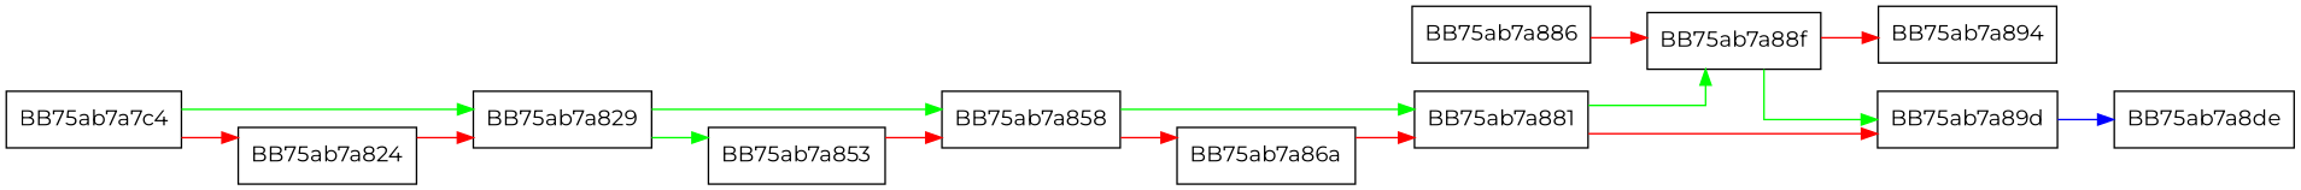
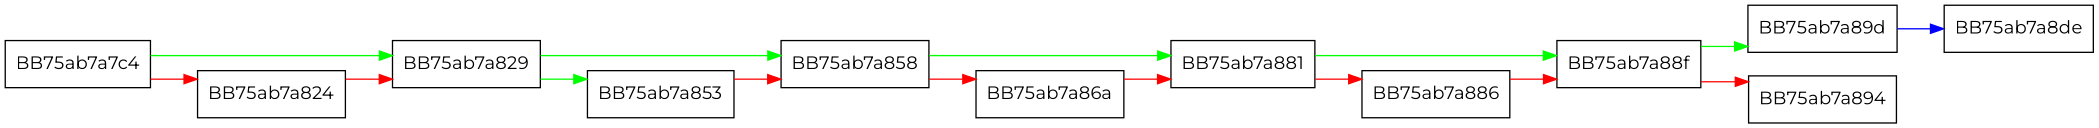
  digraph {
    fontname=Montserrat
    rankdir=LR
    splines=ortho
    node [fontname=Montserrat shape=box]
    edge [color=red fontname=Montserrat]
    BB75ab7a7c4
    BB75ab7a829
    BB75ab7a824
    BB75ab7a858
    BB75ab7a853
    BB75ab7a881
    BB75ab7a86a
    BB75ab7a88f
    BB75ab7a886
    BB75ab7a89d
    BB75ab7a894
    BB75ab7a8de
    BB75ab7a7c4 -> BB75ab7a829 [color=green]
    BB75ab7a7c4 -> BB75ab7a824
    BB75ab7a829 -> BB75ab7a858 [color=green]
    BB75ab7a829 -> BB75ab7a853 [color=green]
    BB75ab7a824 -> BB75ab7a829
    BB75ab7a858 -> BB75ab7a881 [color=green]
    BB75ab7a858 -> BB75ab7a86a
    BB75ab7a853 -> BB75ab7a858
    BB75ab7a881 -> BB75ab7a88f [color=green]
-   BB75ab7a881 -> BB75ab7a89d
+   BB75ab7a881 -> BB75ab7a886
    BB75ab7a86a -> BB75ab7a881
    BB75ab7a88f -> BB75ab7a89d [color=green]
    BB75ab7a88f -> BB75ab7a894
    BB75ab7a886 -> BB75ab7a88f
    BB75ab7a89d -> BB75ab7a8de [color=blue]
  }
